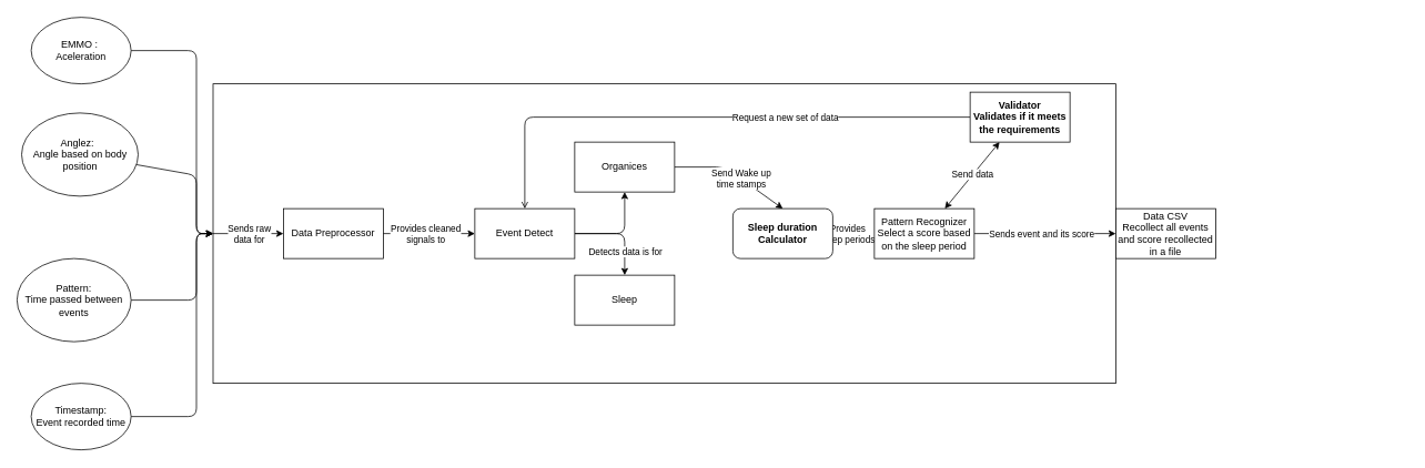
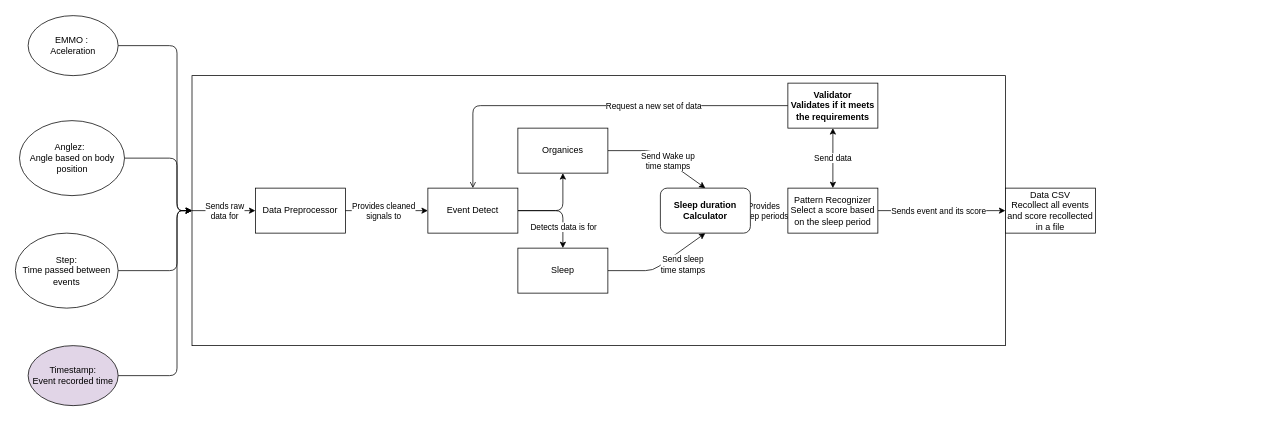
  <mxCell id="0" />
  <mxCell id="1" parent="0" />
  <mxCell id="2" style="edgeStyle=none;html=1;exitX=0;exitY=0.5;exitDx=0;exitDy=0;entryX=0;entryY=0.5;entryDx=0;entryDy=0;movable=1;resizable=1;rotatable=1;deletable=1;editable=1;locked=0;connectable=1;" parent="1" source="3" edge="1"><mxGeometry relative="1" as="geometry"><mxPoint x="285.5" y="280" as="targetPoint" /></mxGeometry></mxCell>
  <mxCell id="3" value="" style="rounded=0;whiteSpace=wrap;html=1;movable=0;resizable=0;rotatable=0;deletable=0;editable=0;locked=1;connectable=0;" parent="1" vertex="1"><mxGeometry x="255.5" y="100" width="1084.5" height="360" as="geometry" /></mxCell>
  <mxCell id="4" style="edgeStyle=none;html=1;entryX=0;entryY=0.5;entryDx=0;entryDy=0;movable=1;resizable=1;rotatable=1;deletable=1;editable=1;locked=0;connectable=1;" parent="1" source="5" target="3" edge="1"><mxGeometry relative="1" as="geometry"><Array as="points"><mxPoint x="235.5" y="60" /><mxPoint x="235.5" y="280" /></Array></mxGeometry></mxCell>
  <mxCell id="5" value="EMMO :&amp;nbsp;&lt;div&gt;Aceleration&lt;/div&gt;" style="ellipse;whiteSpace=wrap;html=1;movable=1;resizable=1;rotatable=1;deletable=1;editable=1;locked=0;connectable=1;" parent="1" vertex="1"><mxGeometry x="37" y="20" width="120" height="80" as="geometry" /></mxCell>
  <mxCell id="6" style="edgeStyle=none;html=1;entryX=0;entryY=0.5;entryDx=0;entryDy=0;movable=1;resizable=1;rotatable=1;deletable=1;editable=1;locked=0;connectable=1;" parent="1" source="7" target="3" edge="1"><mxGeometry relative="1" as="geometry"><Array as="points"><mxPoint x="235.5" y="210" /><mxPoint x="235.5" y="280" /></Array></mxGeometry></mxCell>
- <mxCell id="7" value="Anglez:&amp;nbsp;&amp;nbsp;&lt;div&gt;Angle based on body position&lt;/div&gt;" style="ellipse;whiteSpace=wrap;html=1;movable=1;resizable=1;rotatable=1;deletable=1;editable=1;locked=0;connectable=1;" parent="1" vertex="1"><mxGeometry x="25.5" y="135" width="140" height="100" as="geometry" /></mxCell>
+ <mxCell id="7" value="Anglez:&amp;nbsp;&amp;nbsp;&lt;div&gt;Angle based on body position&lt;/div&gt;" style="ellipse;whiteSpace=wrap;html=1;movable=1;resizable=1;rotatable=1;deletable=1;editable=1;locked=0;connectable=1;" parent="1" vertex="1"><mxGeometry x="25.5" y="160" width="140" height="100" as="geometry" /></mxCell>
  <mxCell id="8" style="edgeStyle=none;html=1;entryX=0;entryY=0.5;entryDx=0;entryDy=0;movable=1;resizable=1;rotatable=1;deletable=1;editable=1;locked=0;connectable=1;" parent="1" source="9" target="3" edge="1"><mxGeometry relative="1" as="geometry"><Array as="points"><mxPoint x="235.5" y="360" /><mxPoint x="235.5" y="280" /></Array></mxGeometry></mxCell>
- <mxCell id="9" value="Pattern:&lt;div&gt;Time passed between events&lt;/div&gt;" style="ellipse;whiteSpace=wrap;html=1;movable=1;resizable=1;rotatable=1;deletable=1;editable=1;locked=0;connectable=1;" parent="1" vertex="1"><mxGeometry x="20" y="310" width="137" height="100" as="geometry" /></mxCell>
+ <mxCell id="9" value="Step:&lt;div&gt;Time passed between events&lt;/div&gt;" style="ellipse;whiteSpace=wrap;html=1;movable=1;resizable=1;rotatable=1;deletable=1;editable=1;locked=0;connectable=1;" parent="1" vertex="1"><mxGeometry x="20" y="310" width="137" height="100" as="geometry" /></mxCell>
  <mxCell id="10" style="edgeStyle=none;html=1;entryX=0;entryY=0.5;entryDx=0;entryDy=0;movable=1;resizable=1;rotatable=1;deletable=1;editable=1;locked=0;connectable=1;" parent="1" source="11" target="3" edge="1"><mxGeometry relative="1" as="geometry"><Array as="points"><mxPoint x="235.5" y="500" /><mxPoint x="235.5" y="280" /></Array></mxGeometry></mxCell>
- <mxCell id="11" value="Timestamp:&lt;div&gt;Event recorded time&lt;/div&gt;" style="ellipse;whiteSpace=wrap;html=1;movable=1;resizable=1;rotatable=1;deletable=1;editable=1;locked=0;connectable=1;" parent="1" vertex="1"><mxGeometry x="37" y="460" width="120" height="80" as="geometry" /></mxCell>
+ <mxCell id="11" value="Timestamp:&lt;div&gt;Event recorded time&lt;/div&gt;" style="ellipse;whiteSpace=wrap;html=1;movable=1;resizable=1;rotatable=1;deletable=1;editable=1;locked=0;connectable=1;fillColor=#e1d5e7;" parent="1" vertex="1"><mxGeometry x="37" y="460" width="120" height="80" as="geometry" /></mxCell>
  <mxCell id="12" style="edgeStyle=none;html=1;exitX=1;exitY=0.5;exitDx=0;exitDy=0;" parent="1" edge="1"><mxGeometry relative="1" as="geometry"><mxPoint x="1030" y="500" as="sourcePoint" /></mxGeometry></mxCell>
  <mxCell id="13" value="gives clean and&lt;div&gt;filtered data&lt;/div&gt;" style="edgeLabel;html=1;align=center;verticalAlign=middle;resizable=0;points=[];" parent="12" vertex="1" connectable="0"><mxGeometry x="0.292" y="1" relative="1" as="geometry"><mxPoint x="-22" y="1" as="offset" /></mxGeometry></mxCell>
  <mxCell id="14" style="edgeStyle=none;html=1;exitX=1;exitY=0.5;exitDx=0;exitDy=0;" parent="1" edge="1"><mxGeometry relative="1" as="geometry"><mxPoint x="1270" y="500" as="sourcePoint" /></mxGeometry></mxCell>
  <mxCell id="15" value="Organices data&lt;div&gt;based on&lt;/div&gt;&lt;div&gt;time stamps&lt;/div&gt;" style="edgeLabel;html=1;align=center;verticalAlign=middle;resizable=0;points=[];" parent="14" vertex="1" connectable="0"><mxGeometry x="-0.321" y="-3" relative="1" as="geometry"><mxPoint x="13" y="-3" as="offset" /></mxGeometry></mxCell>
  <mxCell id="16" value="" style="edgeStyle=none;html=1;" parent="1" edge="1"><mxGeometry relative="1" as="geometry"><mxPoint x="1500" y="500" as="sourcePoint" /></mxGeometry></mxCell>
  <mxCell id="17" value="outs a state&lt;div&gt;prediction based&lt;/div&gt;&lt;div&gt;on data&lt;/div&gt;" style="edgeLabel;html=1;align=center;verticalAlign=middle;resizable=0;points=[];" parent="16" vertex="1" connectable="0"><mxGeometry x="-0.392" relative="1" as="geometry"><mxPoint x="22" as="offset" /></mxGeometry></mxCell>
  <mxCell id="18" style="edgeStyle=none;html=1;" parent="1" edge="1"><mxGeometry relative="1" as="geometry"><Array as="points"><mxPoint x="1690" y="430" /><mxPoint x="1450" y="430" /></Array><mxPoint x="1450" y="470" as="targetPoint" /></mxGeometry></mxCell>
  <mxCell id="19" value="Rejected based&lt;div&gt;on the tolerancy&lt;/div&gt;" style="edgeLabel;html=1;align=center;verticalAlign=middle;resizable=0;points=[];" parent="18" vertex="1" connectable="0"><mxGeometry x="0.097" y="-2" relative="1" as="geometry"><mxPoint as="offset" /></mxGeometry></mxCell>
  <mxCell id="20" value="Data Preprocessor" style="rounded=0;whiteSpace=wrap;html=1;movable=1;resizable=1;rotatable=1;deletable=1;editable=1;locked=0;connectable=1;" parent="1" vertex="1"><mxGeometry x="340" y="250" width="120" height="60" as="geometry" /></mxCell>
  <mxCell id="21" value="" style="endArrow=classic;html=1;entryX=0;entryY=0.5;entryDx=0;entryDy=0;movable=1;resizable=1;rotatable=1;deletable=1;editable=1;locked=0;connectable=1;" parent="1" target="20" edge="1"><mxGeometry width="50" height="50" relative="1" as="geometry"><mxPoint x="255.5" y="280" as="sourcePoint" /><mxPoint x="345.5" y="210" as="targetPoint" /></mxGeometry></mxCell>
  <mxCell id="22" value="Sends raw&lt;div&gt;data for&lt;/div&gt;" style="edgeLabel;html=1;align=center;verticalAlign=middle;resizable=1;points=[];movable=1;rotatable=1;deletable=1;editable=1;locked=0;connectable=1;" parent="21" vertex="1" connectable="0"><mxGeometry x="-0.436" relative="1" as="geometry"><mxPoint x="19" as="offset" /></mxGeometry></mxCell>
  <mxCell id="23" value="" style="endArrow=classic;html=1;exitX=1;exitY=0.5;exitDx=0;exitDy=0;entryX=0;entryY=0.5;entryDx=0;entryDy=0;movable=1;resizable=1;rotatable=1;deletable=1;editable=1;locked=0;connectable=1;" parent="1" source="20" target="28" edge="1"><mxGeometry width="50" height="50" relative="1" as="geometry"><mxPoint x="525.5" y="380" as="sourcePoint" /><mxPoint x="555.5" y="280" as="targetPoint" /></mxGeometry></mxCell>
  <mxCell id="24" value="Provides cleaned&lt;div&gt;signals to&lt;/div&gt;" style="edgeLabel;html=1;align=center;verticalAlign=middle;resizable=1;points=[];movable=1;rotatable=1;deletable=1;editable=1;locked=0;connectable=1;" parent="23" vertex="1" connectable="0"><mxGeometry x="-0.231" y="4" relative="1" as="geometry"><mxPoint x="8" y="4" as="offset" /></mxGeometry></mxCell>
  <mxCell id="25" style="edgeStyle=none;html=1;entryX=0.5;entryY=0;entryDx=0;entryDy=0;movable=1;resizable=1;rotatable=1;deletable=1;editable=1;locked=0;connectable=1;" parent="1" source="28" target="34" edge="1"><mxGeometry relative="1" as="geometry"><Array as="points"><mxPoint x="750" y="280" /></Array></mxGeometry></mxCell>
  <mxCell id="26" style="edgeStyle=none;html=1;movable=1;resizable=1;rotatable=1;deletable=1;editable=1;locked=0;connectable=1;" parent="1" source="28" target="31" edge="1"><mxGeometry relative="1" as="geometry"><Array as="points"><mxPoint x="750" y="280" /></Array></mxGeometry></mxCell>
  <mxCell id="27" value="Detects data is for" style="edgeLabel;html=1;align=center;verticalAlign=middle;resizable=1;points=[];movable=1;rotatable=1;deletable=1;editable=1;locked=0;connectable=1;" parent="26" vertex="1" connectable="0"><mxGeometry x="0.45" y="-2" relative="1" as="geometry"><mxPoint x="-2" y="41" as="offset" /></mxGeometry></mxCell>
  <mxCell id="28" value="Event Detect" style="rounded=0;whiteSpace=wrap;html=1;movable=1;resizable=1;rotatable=1;deletable=1;editable=1;locked=0;connectable=1;" parent="1" vertex="1"><mxGeometry x="570" y="250" width="120" height="60" as="geometry" /></mxCell>
  <mxCell id="29" style="edgeStyle=none;html=1;entryX=0.5;entryY=0;entryDx=0;entryDy=0;movable=1;resizable=1;rotatable=1;deletable=1;editable=1;locked=0;connectable=1;" parent="1" source="31" target="37" edge="1"><mxGeometry relative="1" as="geometry"><Array as="points"><mxPoint x="870" y="200" /></Array></mxGeometry></mxCell>
  <mxCell id="30" value="Send Wake up&lt;div&gt;time stamps&lt;/div&gt;" style="edgeLabel;html=1;align=center;verticalAlign=middle;resizable=1;points=[];movable=1;rotatable=1;deletable=1;editable=1;locked=0;connectable=1;" parent="29" vertex="1" connectable="0"><mxGeometry x="0.127" y="-3" relative="1" as="geometry"><mxPoint x="3" y="-2" as="offset" /></mxGeometry></mxCell>
  <mxCell id="31" value="Organices" style="rounded=0;whiteSpace=wrap;html=1;movable=1;resizable=1;rotatable=1;deletable=1;editable=1;locked=0;connectable=1;" parent="1" vertex="1"><mxGeometry x="690" y="170" width="120" height="60" as="geometry" /></mxCell>
+ <mxCell id="32" style="edgeStyle=none;html=1;entryX=0.5;entryY=1;entryDx=0;entryDy=0;movable=1;resizable=1;rotatable=1;deletable=1;editable=1;locked=0;connectable=1;" parent="1" source="34" target="37" edge="1"><mxGeometry relative="1" as="geometry"><Array as="points"><mxPoint x="870" y="360" /></Array></mxGeometry></mxCell>
+ <mxCell id="33" value="Send sleep&lt;div&gt;time stamps&lt;/div&gt;" style="edgeLabel;html=1;align=center;verticalAlign=middle;resizable=1;points=[];movable=1;rotatable=1;deletable=1;editable=1;locked=0;connectable=1;" parent="32" vertex="1" connectable="0"><mxGeometry x="0.464" y="2" relative="1" as="geometry"><mxPoint x="2" y="20" as="offset" /></mxGeometry></mxCell>
  <mxCell id="34" value="Sleep" style="rounded=0;whiteSpace=wrap;html=1;movable=1;resizable=1;rotatable=1;deletable=1;editable=1;locked=0;connectable=1;" parent="1" vertex="1"><mxGeometry x="690" y="330" width="120" height="60" as="geometry" /></mxCell>
  <mxCell id="35" style="edgeStyle=none;html=1;movable=1;resizable=1;rotatable=1;deletable=1;editable=1;locked=0;connectable=1;" parent="1" source="37" target="40" edge="1"><mxGeometry relative="1" as="geometry" /></mxCell>
  <mxCell id="36" value="Provides&lt;div&gt;sleep periods&lt;/div&gt;" style="edgeLabel;html=1;align=center;verticalAlign=middle;resizable=1;points=[];movable=1;rotatable=1;deletable=1;editable=1;locked=0;connectable=1;" parent="35" vertex="1" connectable="0"><mxGeometry x="0.235" y="-2" relative="1" as="geometry"><mxPoint x="-14" y="-2" as="offset" /></mxGeometry></mxCell>
  <mxCell id="37" value="Sleep duration Calculator" style="rounded=1;whiteSpace=wrap;html=1;fontStyle=1;movable=1;resizable=1;rotatable=1;deletable=1;editable=1;locked=0;connectable=1;" parent="1" vertex="1"><mxGeometry x="880" y="250" width="120" height="60" as="geometry" /></mxCell>
  <mxCell id="38" style="edgeStyle=none;html=1;movable=1;resizable=1;rotatable=1;deletable=1;editable=1;locked=0;connectable=1;" parent="1" source="40" edge="1"><mxGeometry relative="1" as="geometry"><mxPoint x="1340" y="280" as="targetPoint" /></mxGeometry></mxCell>
  <mxCell id="39" value="Sends event and its score" style="edgeLabel;html=1;align=center;verticalAlign=middle;resizable=1;points=[];movable=1;rotatable=1;deletable=1;editable=1;locked=0;connectable=1;" parent="38" vertex="1" connectable="0"><mxGeometry x="-0.231" y="-2" relative="1" as="geometry"><mxPoint x="15" y="-2" as="offset" /></mxGeometry></mxCell>
  <mxCell id="40" value="Pattern Recognizer&lt;div&gt;Select a score based on the sleep period&lt;/div&gt;" style="rounded=0;whiteSpace=wrap;html=1;movable=1;resizable=1;rotatable=1;deletable=1;editable=1;locked=0;connectable=1;" parent="1" vertex="1"><mxGeometry x="1050" y="250" width="120" height="60" as="geometry" /></mxCell>
  <mxCell id="41" value="Data CSV&lt;div&gt;Recollect all events and score recollected in a file&lt;/div&gt;" style="rounded=0;whiteSpace=wrap;html=1;" parent="1" vertex="1"><mxGeometry x="1340" y="250" width="120" height="60" as="geometry" /></mxCell>
  <mxCell id="42" style="edgeStyle=none;html=1;endArrow=open;" edge="1" parent="1" source="46" target="28"><mxGeometry relative="1" as="geometry"><Array as="points"><mxPoint x="630" y="140" /></Array></mxGeometry></mxCell>
  <mxCell id="43" value="Request a new set of data" style="edgeLabel;html=1;align=center;verticalAlign=middle;resizable=0;points=[];" vertex="1" connectable="0" parent="42"><mxGeometry x="-0.239" y="-1" relative="1" as="geometry"><mxPoint x="22" y="1" as="offset" /></mxGeometry></mxCell>
  <mxCell id="44" style="edgeStyle=none;html=1;endArrow=classic;endFill=1;startArrow=classic;startFill=1;strokeColor=default;" edge="1" parent="1" source="46" target="40"><mxGeometry relative="1" as="geometry" /></mxCell>
  <mxCell id="45" value="Send data" style="edgeLabel;html=1;align=center;verticalAlign=middle;resizable=0;points=[];" vertex="1" connectable="0" parent="44"><mxGeometry x="-0.032" y="-1" relative="1" as="geometry"><mxPoint as="offset" /></mxGeometry></mxCell>
- <mxCell id="46" value="&lt;b&gt;Validator&lt;br&gt;Validates if it meets the requirements&lt;/b&gt;" style="whiteSpace=wrap;html=1;rounded=0;resizable=1;" vertex="1" parent="1"><mxGeometry x="1165" y="110" width="120" height="60" as="geometry" /></mxCell>
+ <mxCell id="46" value="&lt;b&gt;Validator&lt;br&gt;Validates if it meets the requirements&lt;/b&gt;" style="whiteSpace=wrap;html=1;rounded=0;resizable=1;" vertex="1" parent="1"><mxGeometry x="1050" y="110" width="120" height="60" as="geometry" /></mxCell>
